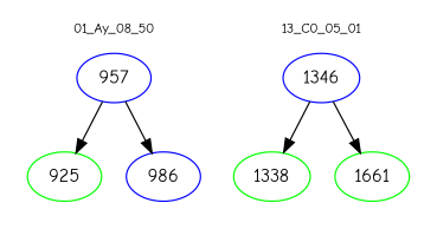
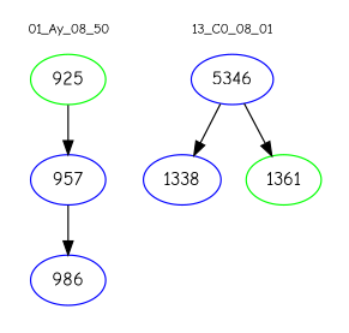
  digraph {
    fontname="Comic Neue"
    node [color=blue fontname="Comic Neue"]
    edge [color=black fontname="Comic Neue"]
    n1 [label=957]
    n2 [color=green label=925]
    n3 [label=986]
-   n4 [label=1346]
-   n5 [color=green label=1338]
-   n6 [color=green label=1661]
+   n4 [label=5346]
+   n5 [label=1338]
+   n6 [color=green label=1361]
    subgraph cluster_1 {
      color=white
      fontsize=10
      label="01_Ay_08_50"
      n1
      n2
      n3
    }
    subgraph cluster_2 {
      color=white
      fontsize=10
-     label="13_C0_05_01"
+     label="13_C0_08_01"
      n4
      n5
      n6
    }
-   n1 -> n2
+   n2 -> n1
    n1 -> n3
    n4 -> n5
    n4 -> n6
  }
